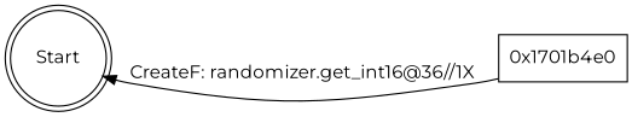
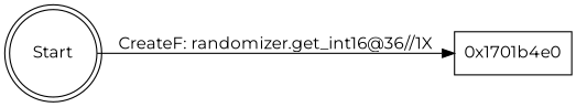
  digraph {
    rankdir=LR
    fontname=Montserrat
    node [fontname=Montserrat]
    n1 [label=Start peripheries=2 shape=circle]
    n2 [label="0x1701b4e0" shape=box]
-   n2 -> n1 [label="CreateF: randomizer.get_int16@36//1X" fontname=Montserrat]
+   n1 -> n2 [label="CreateF: randomizer.get_int16@36//1X" fontname=Montserrat]
  }
